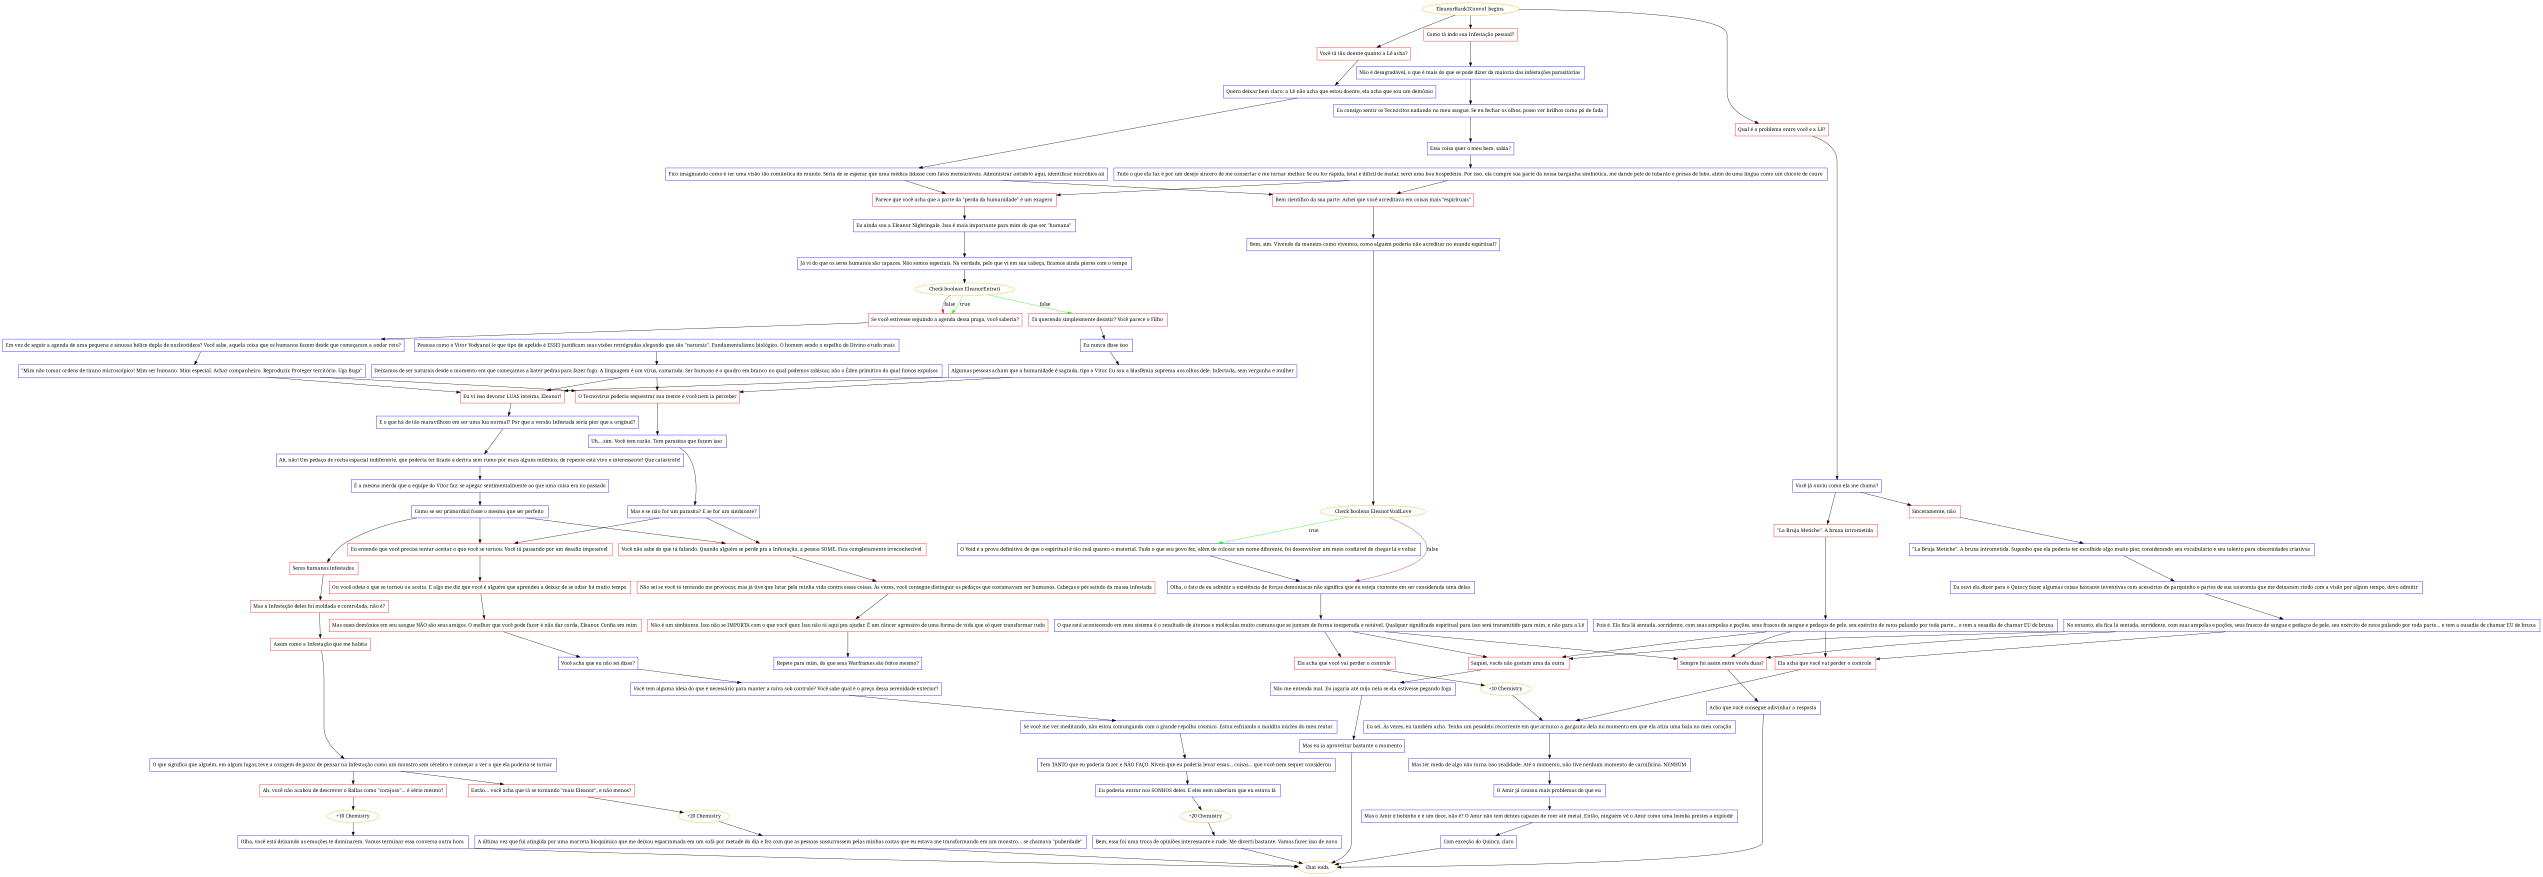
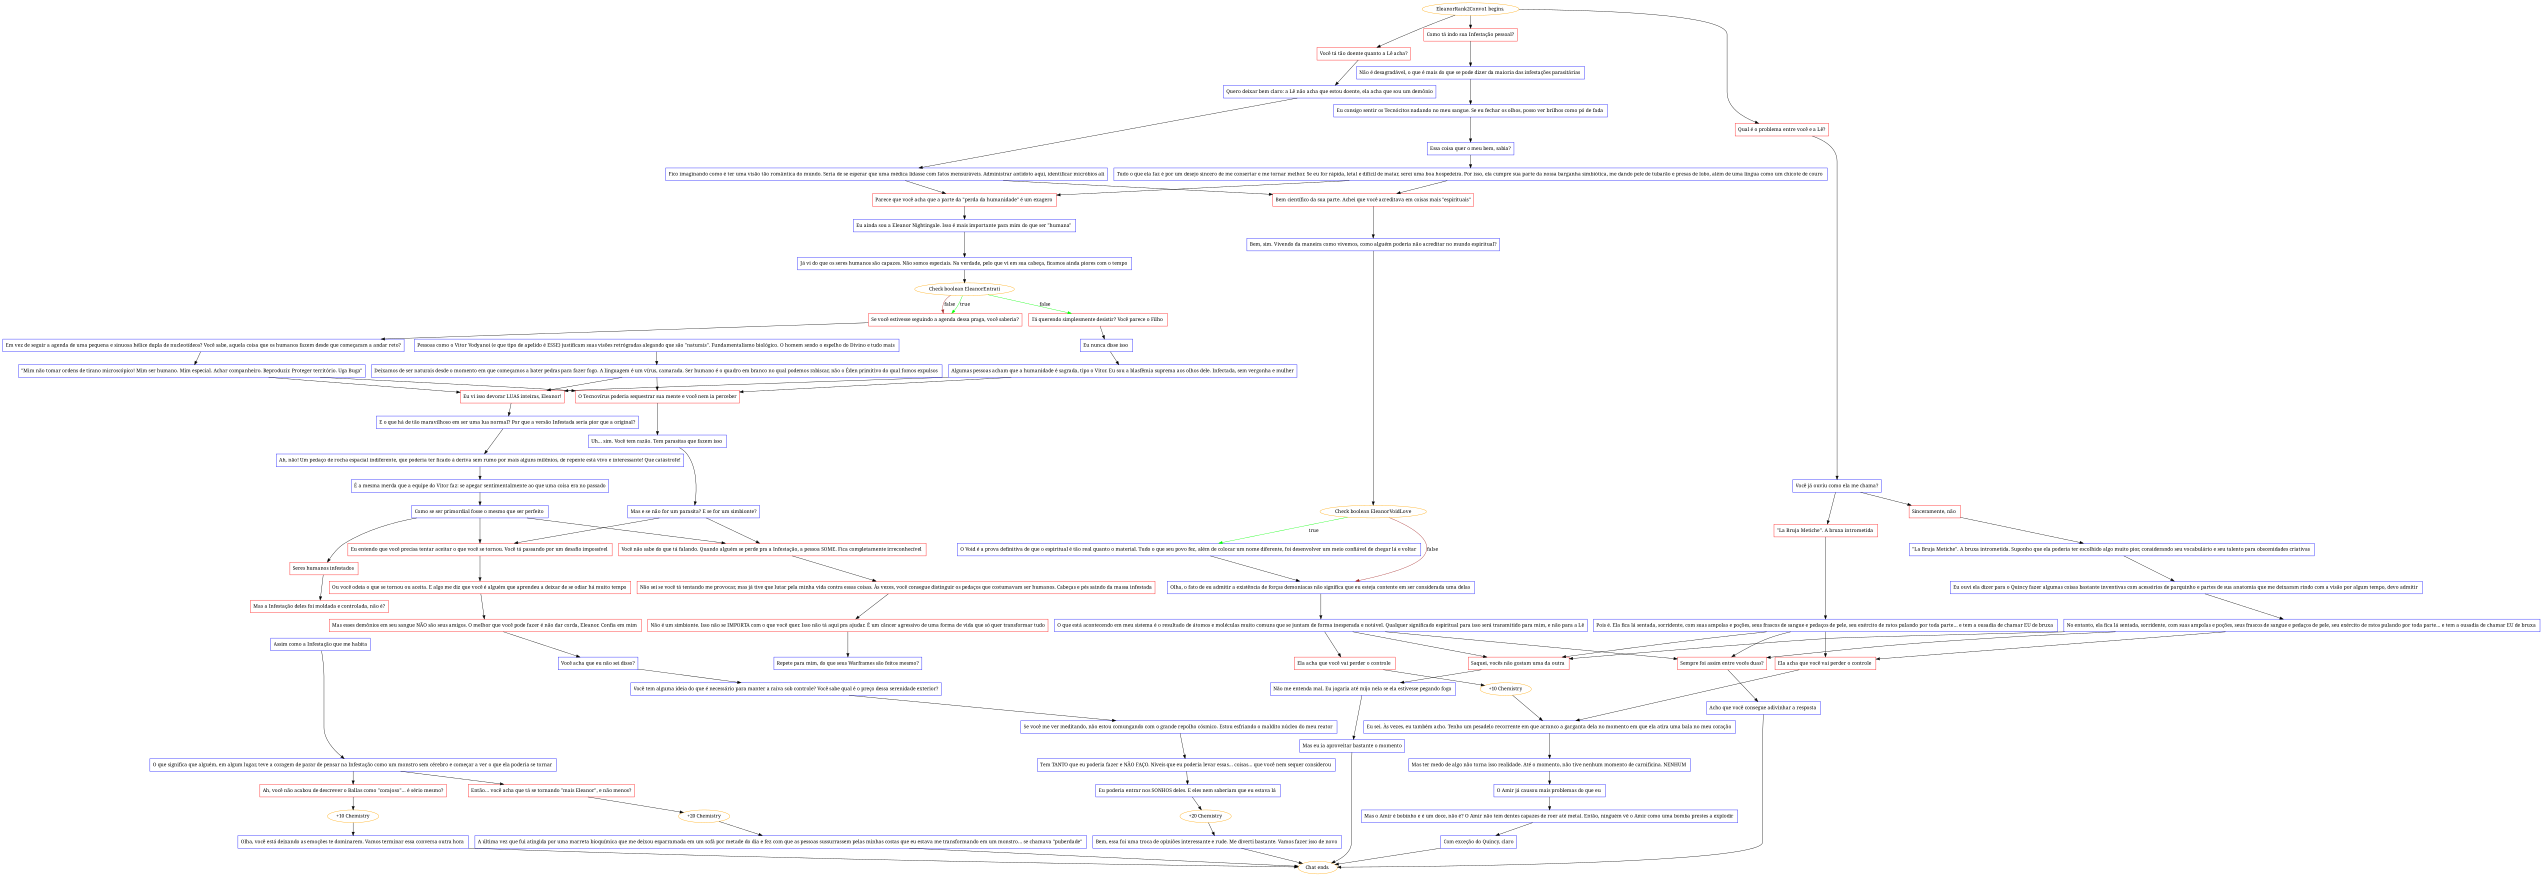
  digraph {
    fontname="Noto Serif"
    node [color=blue fontname="Noto Serif" shape=box]
    edge [fontname="Noto Serif"]
    "EleanorRank2Convo1 begins." [color=orange shape=""]
    n2 [color=red label="Você tá tão doente quanto a Lê acha?"]
    n3 [color=red label="Como tá indo sua Infestação pessoal?"]
    n4 [color=red label="Qual é o problema entre você e a Lê?"]
    n5 [label="Quero deixar bem claro: a Lê não acha que estou doente, ela acha que sou um demônio"]
    n6 [label="Não é desagradável, o que é mais do que se pode dizer da maioria das infestações parasitárias "]
    n7 [label="Você já ouviu como ela me chama?"]
    n8 [label="Fico imaginando como é ter uma visão tão romântica do mundo. Seria de se esperar que uma médica lidasse com fatos mensuráveis. Administrar antidoto aqui, identificar micróbios ali"]
    n9 [label="Eu consigo sentir os Tecnócitos nadando no meu sangue. Se eu fechar os olhos, posso ver brilhos como pó de fada "]
    n10 [color=red label="Sinceramente, não "]
    n11 [color=red label="\"La Bruja Metiche\". A bruxa intrometida "]
    n12 [color=red label="Bem científico da sua parte. Achei que você acreditava em coisas mais \"espirituais\""]
    n13 [color=red label="Parece que você acha que a parte da \"perda da humanidade\" é um exagero "]
    n14 [label="Essa coisa quer o meu bem, sabia?"]
    n15 [label="\"La Bruja Metiche\". A bruxa intrometida. Suponho que ela poderia ter escolhido algo muito pior, considerando seu vocabulário e seu talento para obscenidades criativas "]
    n16 [label="Pois é. Ela fica lá sentada, sorridente, com suas ampolas e poções, seus frascos de sangue e pedaços de pele, seu exército de ratos pulando por toda parte… e tem a ousadia de chamar EU de bruxa "]
    n17 [label="Bem, sim. Vivendo da maneira como vivemos, como alguém poderia não acreditar no mundo espiritual?"]
    n18 [label="Eu ainda sou a Eleanor Nightingale. Isso é mais importante para mim do que ser \"humana\" "]
    n19 [label="Tudo o que ela faz é por um desejo sincero de me consertar e me tornar melhor. Se eu for rápida, letal e difícil de matar, serei uma boa hospedeira. Por isso, ela cumpre sua parte da nossa barganha simbiótica, me dando pele de tubarão e presas de lobo, além de uma língua como um chicote de couro "]
    n20 [label="Eu ouvi ela dizer para o Quincy fazer algumas coisas bastante inventivas com acessórios de parquinho e partes de sua anatomia que me deixaram rindo com a visão por algum tempo, devo admitir "]
    n21 [color=red label="Saquei, vocês não gostam uma da outra "]
    n22 [color=red label="Sempre foi assim entre vocês duas?"]
    n23 [color=red label="Ela acha que você vai perder o controle "]
    n24 [color=orange label="Check boolean EleanorVoidLove" shape=""]
    n25 [label="Já vi do que os seres humanos são capazes. Não somos especiais. Na verdade, pelo que vi em sua cabeça, ficamos ainda piores com o tempo "]
    n26 [label="No entanto, ela fica lá sentada, sorridente, com suas ampolas e poções, seus frascos de sangue e pedaços de pele, seu exército de ratos pulando por toda parte… e tem a ousadia de chamar EU de bruxa "]
    n27 [label="Não me entenda mal. Eu jogaria até mijo nela se ela estivesse pegando fogo "]
    n28 [label="Acho que você consegue adivinhar a resposta "]
    n29 [label="Eu sei. Às vezes, eu também acho. Tenho um pesadelo recorrente em que arranco a garganta dela no momento em que ela atira uma bala no meu coração "]
    n30 [label="O Void é a prova definitiva de que o espiritual é tão real quanto o material. Tudo o que seu povo fez, além de colocar um nome diferente, foi desenvolver um meio confiável de chegar lá e voltar "]
    n31 [label="Olha, o fato de eu admitir a existência de forças demoníacas não significa que eu esteja contente em ser considerada uma delas "]
    n32 [color=orange label="Check boolean EleanorEntrati" shape=""]
    n33 [label="Mas eu ia aproveitar bastante o momento"]
    "Chat ends." [color=orange shape=""]
    n35 [label="Mas ter medo de algo não torna isso realidade. Até o momento, não tive nenhum momento de carnificina. NENHUM "]
    n36 [label="O que está acontecendo em meu sistema é o resultado de átomos e moléculas muito comuns que se juntam de forma inesperada e notável. Qualquer significado espiritual para isso será transmitido para mim, e não para a Lê"]
    n37 [color=red label="Tá querendo simplesmente desistir? Você parece o Filho "]
    n38 [color=red label="Se você estivesse seguindo a agenda dessa praga, você saberia?"]
    n39 [label="O Amir já causou mais problemas do que eu "]
    n40 [color=red label="Ela acha que você vai perder o controle "]
    n41 [label="Eu nunca disse isso "]
    n42 [label="Em vez de seguir a agenda de uma pequena e sinuosa hélice dupla de nucleotídeos? Você sabe, aquela coisa que os humanos fazem desde que começaram a andar reto?"]
    n43 [label="Mas o Amir é bobinho e é um doce, não é? O Amir não tem dentes capazes de roer até metal. Então, ninguém vê o Amir como uma bomba prestes a explodir "]
    n44 [color=orange label="+10 Chemistry" shape=""]
    n45 [label="Algumas pessoas acham que a humanidade é sagrada, tipo o Vitor. Eu sou a blasfêmia suprema aos olhos dele. Infectada, sem vergonha e mulher"]
    n46 [label="\"Mim não tomar ordens de tirano microscópico! Mim ser humano. Mim especial. Achar companheiro. Reproduzir. Proteger território. Uga Buga\""]
    n47 [label="Pessoas como o Vitor Vodyanoi (e que tipo de apelido é ESSE) justificam suas visões retrógradas alegando que são \"naturais\". Fundamentalismo biológico. O homem sendo o espelho do Divino e tudo mais "]
    n48 [label="Deixamos de ser naturais desde o momento em que começamos a bater pedras para fazer fogo. A linguagem é um vírus, camarada. Ser humano é o quadro em branco no qual podemos rabiscar, não o Éden primitivo do qual fomos expulsos "]
    n49 [label="Com exceção do Quincy, claro"]
    n50 [color=red label="O Tecnovírus poderia sequestrar sua mente e você nem ia perceber"]
    n51 [color=red label="Eu vi isso devorar LUAS inteiras, Eleanor!"]
    n52 [label="Uh… sim. Você tem razão. Tem parasitas que fazem isso "]
    n53 [label="E o que há de tão maravilhoso em ser uma lua normal? Por que a versão Infestada seria pior que a original?"]
    n54 [label="Mas e se não for um parasita? E se for um simbionte?"]
    n55 [label="Ah, não! Um pedaço de rocha espacial indiferente, que poderia ter ficado à deriva sem rumo por mais alguns milênios, de repente está vivo e interessante! Que catástrofe!"]
    n56 [color=red label="Você não sabe do que tá falando. Quando alguém se perde pra a Infestação, a pessoa SOME. Fica completamente irreconhecível "]
    n57 [color=red label="Eu entendo que você precisa tentar aceitar o que você se tornou. Você tá passando por um desafio impossível "]
    n58 [label="É a mesma merda que a equipe do Vitor faz: se apegar sentimentalmente ao que uma coisa era no passado"]
    n59 [color=red label="Não sei se você tá tentando me provocar, mas já tive que lutar pela minha vida contra essas coisas. Às vezes, você consegue distinguir os pedaços que costumavam ser humanos. Cabeças e pés saindo da massa infestada"]
    n60 [color=red label="Ou você odeia o que se tornou ou aceita. E algo me diz que você é alguém que aprendeu a deixar de se odiar há muito tempo "]
    n61 [label="Como se ser primordial fosse o mesmo que ser perfeito "]
    n62 [color=red label="Não é um simbionte. Isso não se IMPORTA com o que você quer. Isso não tá aqui pra ajudar. É um câncer agressivo de uma forma de vida que só quer transformar tudo"]
    n63 [color=red label="Mas esses demônios em seu sangue NÃO são seus amigos. O melhor que você pode fazer é não dar corda, Eleanor. Confia em mim "]
    n64 [color=red label="Seres humanos infestados "]
    n65 [label="Repete para mim, do que seus Warframes são feitos mesmo?"]
    n66 [label="Você acha que eu não sei disso?"]
    n67 [label="Você tem alguma ideia do que é necessário para manter a raiva sob controle? Você sabe qual é o preço dessa serenidade exterior?"]
    n68 [color=red label="Mas a Infestação deles foi moldada e controlada, não é?"]
    n69 [label="Se você me ver meditando, não estou comungando com o grande repolho cósmico. Estou esfriando o maldito núcleo do meu reator "]
-   n70 [color=red label="Assim como a Infestação que me habita"]
+   n70 [label="Assim como a Infestação que me habita"]
    n71 [label="Tem TANTO que eu poderia fazer e NÃO FAÇO. Níveis que eu poderia levar essas… coisas… que você nem sequer considerou "]
    n72 [label="O que significa que alguém, em algum lugar, teve a coragem de parar de pensar na Infestação como um monstro sem cérebro e começar a ver o que ela poderia se tornar "]
    n73 [label="Eu poderia entrar nos SONHOS deles. E eles nem saberiam que eu estava lá "]
    n74 [color=red label="Ah, você não acabou de descrever o Ballas como \"corajoso\"… é sério mesmo?"]
    n75 [color=red label="Então… você acha que tá se tornando \"mais Eleanor\", e não menos?"]
    n76 [color=orange label="+20 Chemistry" shape=""]
    n77 [color=orange label="+10 Chemistry" shape=""]
    n78 [color=orange label="+20 Chemistry" shape=""]
    n79 [label="Bem, essa foi uma troca de opiniões interessante e rude. Me diverti bastante. Vamos fazer isso de novo "]
    n80 [label="Olha, você está deixando as emoções te dominarem. Vamos terminar essa conversa outra hora "]
    n81 [label="A última vez que fui atingida por uma marreta bioquímica que me deixou esparramada em um sofá por metade do dia e fez com que as pessoas sussurrassem pelas minhas costas que eu estava me transformando em um monstro… se chamava \"puberdade\" "]
    "EleanorRank2Convo1 begins." -> n2
    "EleanorRank2Convo1 begins." -> n3
    "EleanorRank2Convo1 begins." -> n4
    n2 -> n5
    n3 -> n6
    n4 -> n7
    n5 -> n8
    n6 -> n9
    n7 -> n10
    n7 -> n11
    n8 -> n12
    n8 -> n13
    n9 -> n14
    n10 -> n15
    n11 -> n16
    n12 -> n17
    n13 -> n18
    n14 -> n19
    n15 -> n20
    n16 -> n21
    n16 -> n22
    n16 -> n23
    n17 -> n24
    n18 -> n25
    n19 -> n12
    n19 -> n13
    n20 -> n26
    n21 -> n27
    n22 -> n28
    n23 -> n29
    n24 -> n30 [color=green label=true]
    n24 -> n31 [color=brown label=false]
    n25 -> n32
    n26 -> n21
    n26 -> n22
    n26 -> n23
    n27 -> n33
    n28 -> "Chat ends."
    n29 -> n35
    n30 -> n31
    n31 -> n36
    n32 -> n37 [color=green label=false]
    n32 -> n38 [color=green label=true]
    n32 -> n38 [color=brown label=false]
    n33 -> "Chat ends."
    n35 -> n39
    n36 -> n21
    n36 -> n22
    n36 -> n40
    n37 -> n41
    n38 -> n42
    n39 -> n43
    n40 -> n44
    n41 -> n45
    n42 -> n46
    n43 -> n49
    n44 -> n29
    n45 -> n50
    n45 -> n51
    n46 -> n50
    n46 -> n51
    n47 -> n48
    n48 -> n50
    n48 -> n51
    n49 -> "Chat ends."
    n50 -> n52
    n51 -> n53
    n52 -> n54
    n53 -> n55
    n54 -> n56
    n54 -> n57
    n55 -> n58
    n56 -> n59
    n57 -> n60
    n58 -> n61
    n59 -> n62
    n60 -> n63
    n61 -> n56
    n61 -> n57
    n61 -> n64
    n62 -> n65
    n63 -> n66
    n64 -> n68
    n66 -> n67
    n67 -> n69
-   n68 -> n70
    n69 -> n71
    n70 -> n72
    n71 -> n73
    n72 -> n74
    n72 -> n75
    n73 -> n76
    n74 -> n77
    n75 -> n78
    n76 -> n79
    n77 -> n80
    n78 -> n81
    n79 -> "Chat ends."
    n80 -> "Chat ends."
    n81 -> "Chat ends."
  }
